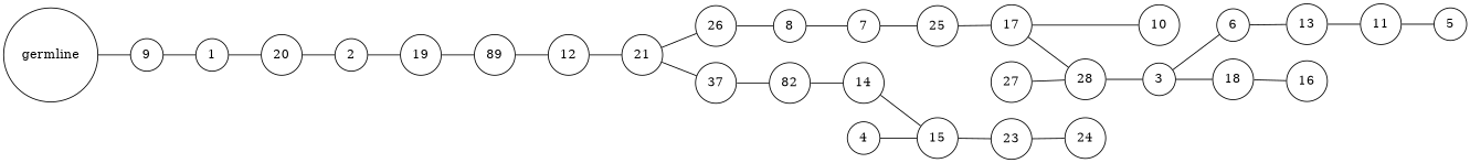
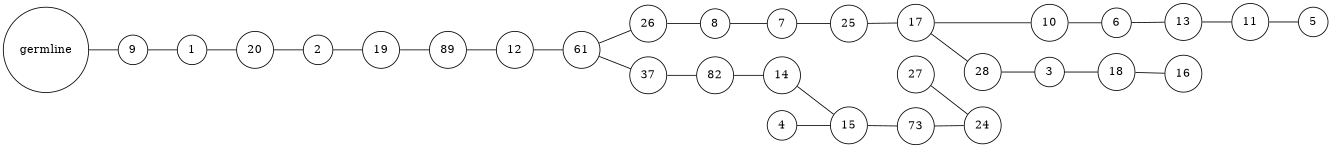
  graph {
    rankdir=LR
    splines=line
    node [shape=circle]
    n1 [label=germline]
    n2 [label=9]
    n3 [label=1]
    n4 [label=20]
    n5 [label=2]
    n6 [label=19]
    n7 [label=89]
    n8 [label=12]
-   n9 [label=21]
+   n9 [label=61]
    n10 [label=26]
    n11 [label=37]
    n12 [label=8]
    n13 [label=82]
    n14 [label=7]
    n15 [label=25]
    n16 [label=17]
    n17 [label=10]
    n18 [label=28]
    n19 [label=6]
    n20 [label=3]
    n21 [label=13]
    n22 [label=11]
    n23 [label=5]
    n24 [label=18]
    n25 [label=16]
    n26 [label=14]
    n27 [label=15]
    n28 [label=4]
-   n29 [label=23]
+   n29 [label=73]
    n30 [label=24]
    n31 [label=27]
    n1 -- n2
    n2 -- n3
    n3 -- n4
    n4 -- n5
    n5 -- n6
    n6 -- n7
    n7 -- n8
    n8 -- n9
    n9 -- n10
    n9 -- n11
    n10 -- n12
    n11 -- n13
    n12 -- n14
    n13 -- n26
    n14 -- n15
    n15 -- n16
    n16 -- n17
    n16 -- n18
-   n20 -- n19
+   n17 -- n19
    n18 -- n20
    n19 -- n21
    n20 -- n24
    n21 -- n22
    n22 -- n23
    n24 -- n25
    n26 -- n27
    n27 -- n29
    n28 -- n27
    n29 -- n30
-   n31 -- n18
+   n31 -- n30
  }
